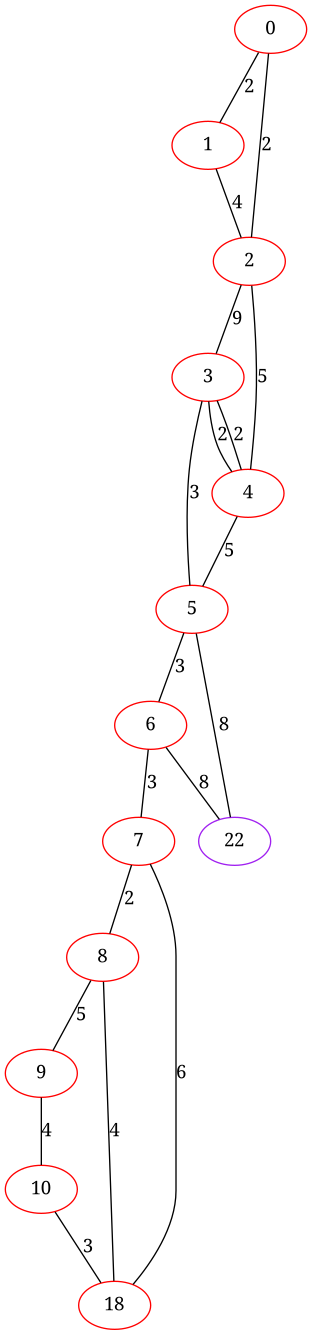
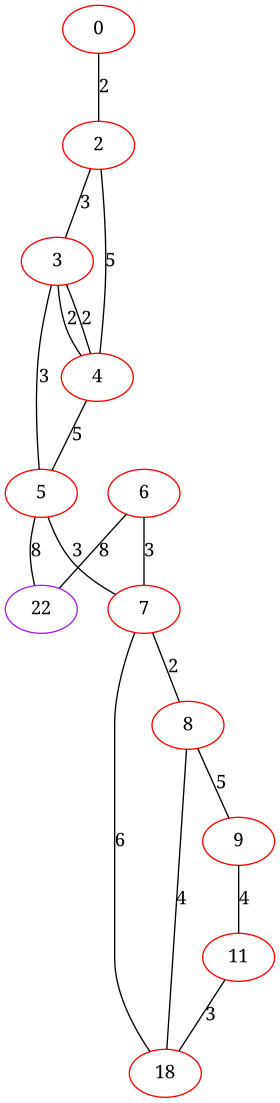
  graph {
    fontname="Noto Serif"
    node [color=red fontname="Noto Serif" weight=1]
    edge [fontname="Noto Serif"]
    0
-   1
    2
    3
    4
    5
    6
    n8 [color=purple label=22 weight=4]
    7
    8
    n11 [label=18]
    9
-   10
-   0 -- 1 [label=2]
+   10 [label=11]
    0 -- 2 [label=2]
-   1 -- 2 [label=4]
-   2 -- 3 [label=9]
+   2 -- 3 [label=3]
    2 -- 4 [label=5]
    3 -- 4 [label=2]
    3 -- 4 [label=2]
    3 -- 5 [label=3]
    4 -- 5 [label=5]
-   5 -- 6 [label=3]
+   5 -- 7 [label=3]
    5 -- n8 [label=8]
    6 -- n8 [label=8]
    6 -- 7 [label=3]
    7 -- 8 [label=2]
    7 -- n11 [label=6]
    8 -- n11 [label=4]
    8 -- 9 [label=5]
    9 -- 10 [label=4]
    10 -- n11 [label=3]
  }
